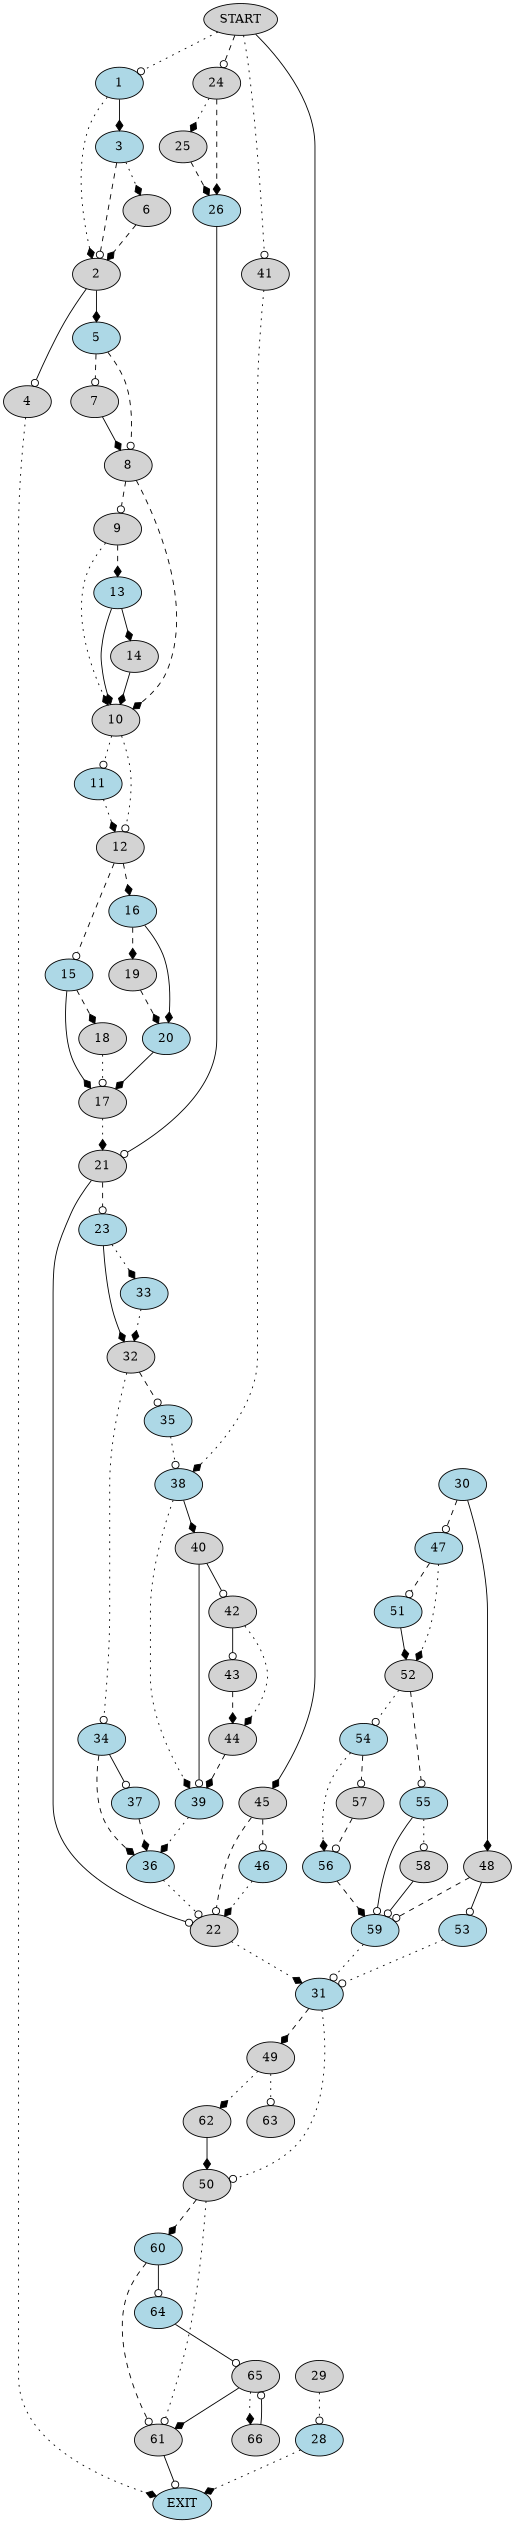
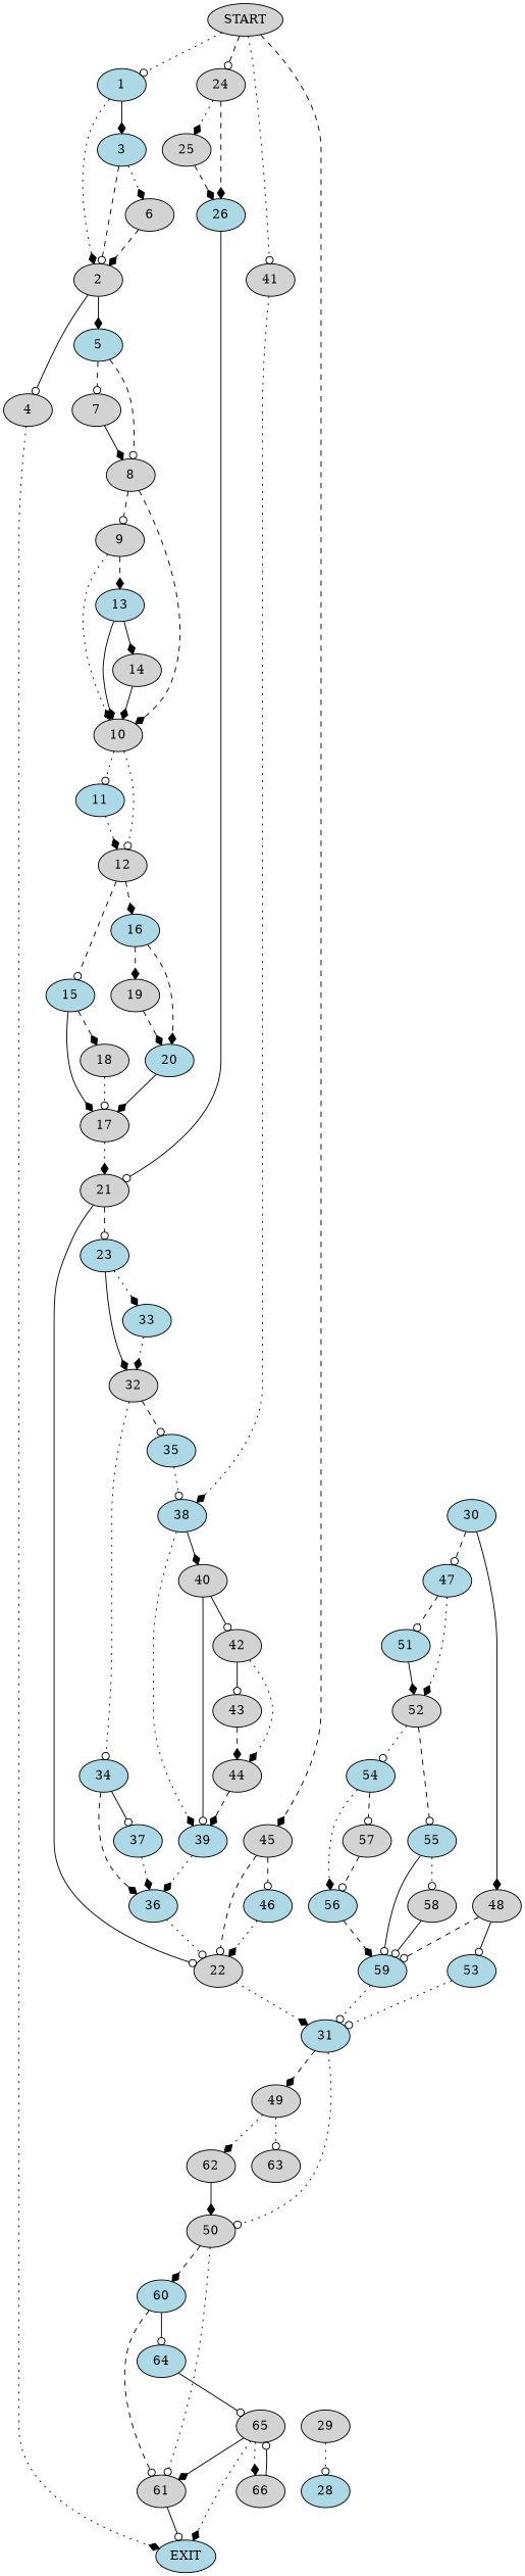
  digraph {
    fontname="DejaVu Serif"
    node [fillcolor=lightgrey fontname="DejaVu Serif" style=filled]
    edge [arrowhead=diamond fontname="DejaVu Serif" style=dotted]
    n1 [label=START]
    1 [fillcolor=lightblue]
    24
    41
    45
    2
    3 [fillcolor=lightblue]
    25
    26 [fillcolor=lightblue]
    38 [fillcolor=lightblue]
    22
    46 [fillcolor=lightblue]
    n13 [fillcolor=lightblue label=EXIT]
    4
    5 [fillcolor=lightblue]
    6
    7
    8
    9
    10
    13 [fillcolor=lightblue]
    11 [fillcolor=lightblue]
    12
    14
    15 [fillcolor=lightblue]
    16 [fillcolor=lightblue]
    17
    18
    19
    20 [fillcolor=lightblue]
    21
    23 [fillcolor=lightblue]
    31 [fillcolor=lightblue]
    32
    33 [fillcolor=lightblue]
    30 [fillcolor=lightblue]
    47 [fillcolor=lightblue]
    48
    49
    50
    34 [fillcolor=lightblue]
    35 [fillcolor=lightblue]
    28 [fillcolor=lightblue]
    29
    51 [fillcolor=lightblue]
    52
    53 [fillcolor=lightblue]
    59 [fillcolor=lightblue]
    62
    63
    60 [fillcolor=lightblue]
    61
    36 [fillcolor=lightblue]
    37 [fillcolor=lightblue]
    39 [fillcolor=lightblue]
    40
    42
    43
    44
    54 [fillcolor=lightblue]
    55 [fillcolor=lightblue]
    64 [fillcolor=lightblue]
    56 [fillcolor=lightblue]
    57
    58
    65
    66
    n1 -> 1 [arrowhead=odot]
    n1 -> 24 [arrowhead=odot style=dashed]
    n1 -> 41 [arrowhead=odot]
-   n1 -> 45 [style=solid]
+   n1 -> 45 [style=dashed]
    1 -> 2
    1 -> 3 [style=solid]
    24 -> 25
    24 -> 26 [style=dashed]
    41 -> 38
    45 -> 22 [arrowhead=odot style=dashed]
    45 -> 46 [arrowhead=odot style=dashed]
    2 -> 4 [arrowhead=odot style=solid]
    2 -> 5 [style=solid]
    3 -> 2 [arrowhead=odot style=dashed]
    3 -> 6
    25 -> 26 [style=dashed]
    26 -> 21 [arrowhead=odot style=solid]
    38 -> 39
    38 -> 40 [style=solid]
    22 -> 31
    46 -> 22
    4 -> n13
    5 -> 7 [arrowhead=odot style=dashed]
    5 -> 8 [arrowhead=odot style=dashed]
    6 -> 2 [style=dashed]
    7 -> 8 [style=solid]
    8 -> 9 [arrowhead=odot style=dashed]
    8 -> 10 [style=dashed]
    9 -> 10
    9 -> 13 [style=dashed]
    10 -> 11 [arrowhead=odot]
    10 -> 12 [arrowhead=odot]
    13 -> 10 [style=solid]
    13 -> 14 [style=solid]
    11 -> 12
    12 -> 15 [arrowhead=odot style=dashed]
    12 -> 16 [style=dashed]
    14 -> 10 [style=solid]
    15 -> 17 [style=solid]
    15 -> 18 [style=dashed]
    16 -> 19 [style=dashed]
-   16 -> 20 [style=solid]
+   16 -> 20 [style=dashed]
    17 -> 21
    18 -> 17 [arrowhead=odot]
    19 -> 20 [style=dashed]
    20 -> 17 [style=solid]
    21 -> 22 [arrowhead=odot style=solid]
    21 -> 23 [arrowhead=odot style=dashed]
    23 -> 32 [style=solid]
    23 -> 33
    31 -> 49 [style=dashed]
    31 -> 50 [arrowhead=odot]
    32 -> 34 [arrowhead=odot]
    32 -> 35 [arrowhead=odot style=dashed]
    33 -> 32
    30 -> 47 [arrowhead=odot style=dashed]
    30 -> 48 [style=solid]
    47 -> 51 [arrowhead=odot style=dashed]
    47 -> 52
    48 -> 53 [arrowhead=odot style=solid]
    48 -> 59 [arrowhead=odot style=dashed]
    49 -> 62
    49 -> 63 [arrowhead=odot]
    50 -> 60 [style=dashed]
    50 -> 61 [arrowhead=odot]
    34 -> 36 [style=dashed]
    34 -> 37 [arrowhead=odot style=solid]
    35 -> 38 [arrowhead=odot]
-   28 -> n13
+   65 -> n13
    29 -> 28 [arrowhead=odot]
    51 -> 52 [style=solid]
    52 -> 54 [arrowhead=odot]
    52 -> 55 [arrowhead=odot style=dashed]
    53 -> 31 [arrowhead=odot]
    59 -> 31 [arrowhead=odot]
    62 -> 50 [style=solid]
    60 -> 61 [arrowhead=odot style=dashed]
    60 -> 64 [arrowhead=odot style=solid]
    61 -> n13 [arrowhead=odot style=solid]
    36 -> 22 [arrowhead=odot]
-   37 -> 36 [style=dashed]
+   37 -> 36
    39 -> 36
    40 -> 39 [arrowhead=odot style=solid]
    40 -> 42 [arrowhead=odot style=solid]
    42 -> 43 [arrowhead=odot style=solid]
    42 -> 44
    43 -> 44 [style=dashed]
    44 -> 39 [style=dashed]
    54 -> 56
    54 -> 57 [arrowhead=odot style=dashed]
    55 -> 59 [arrowhead=odot style=solid]
    55 -> 58 [arrowhead=odot]
    64 -> 65 [arrowhead=odot style=solid]
    56 -> 59 [style=dashed]
    57 -> 56 [arrowhead=odot style=dashed]
    58 -> 59 [arrowhead=odot style=solid]
    65 -> 61 [style=solid]
    65 -> 66
    66 -> 65 [arrowhead=odot style=solid]
  }
